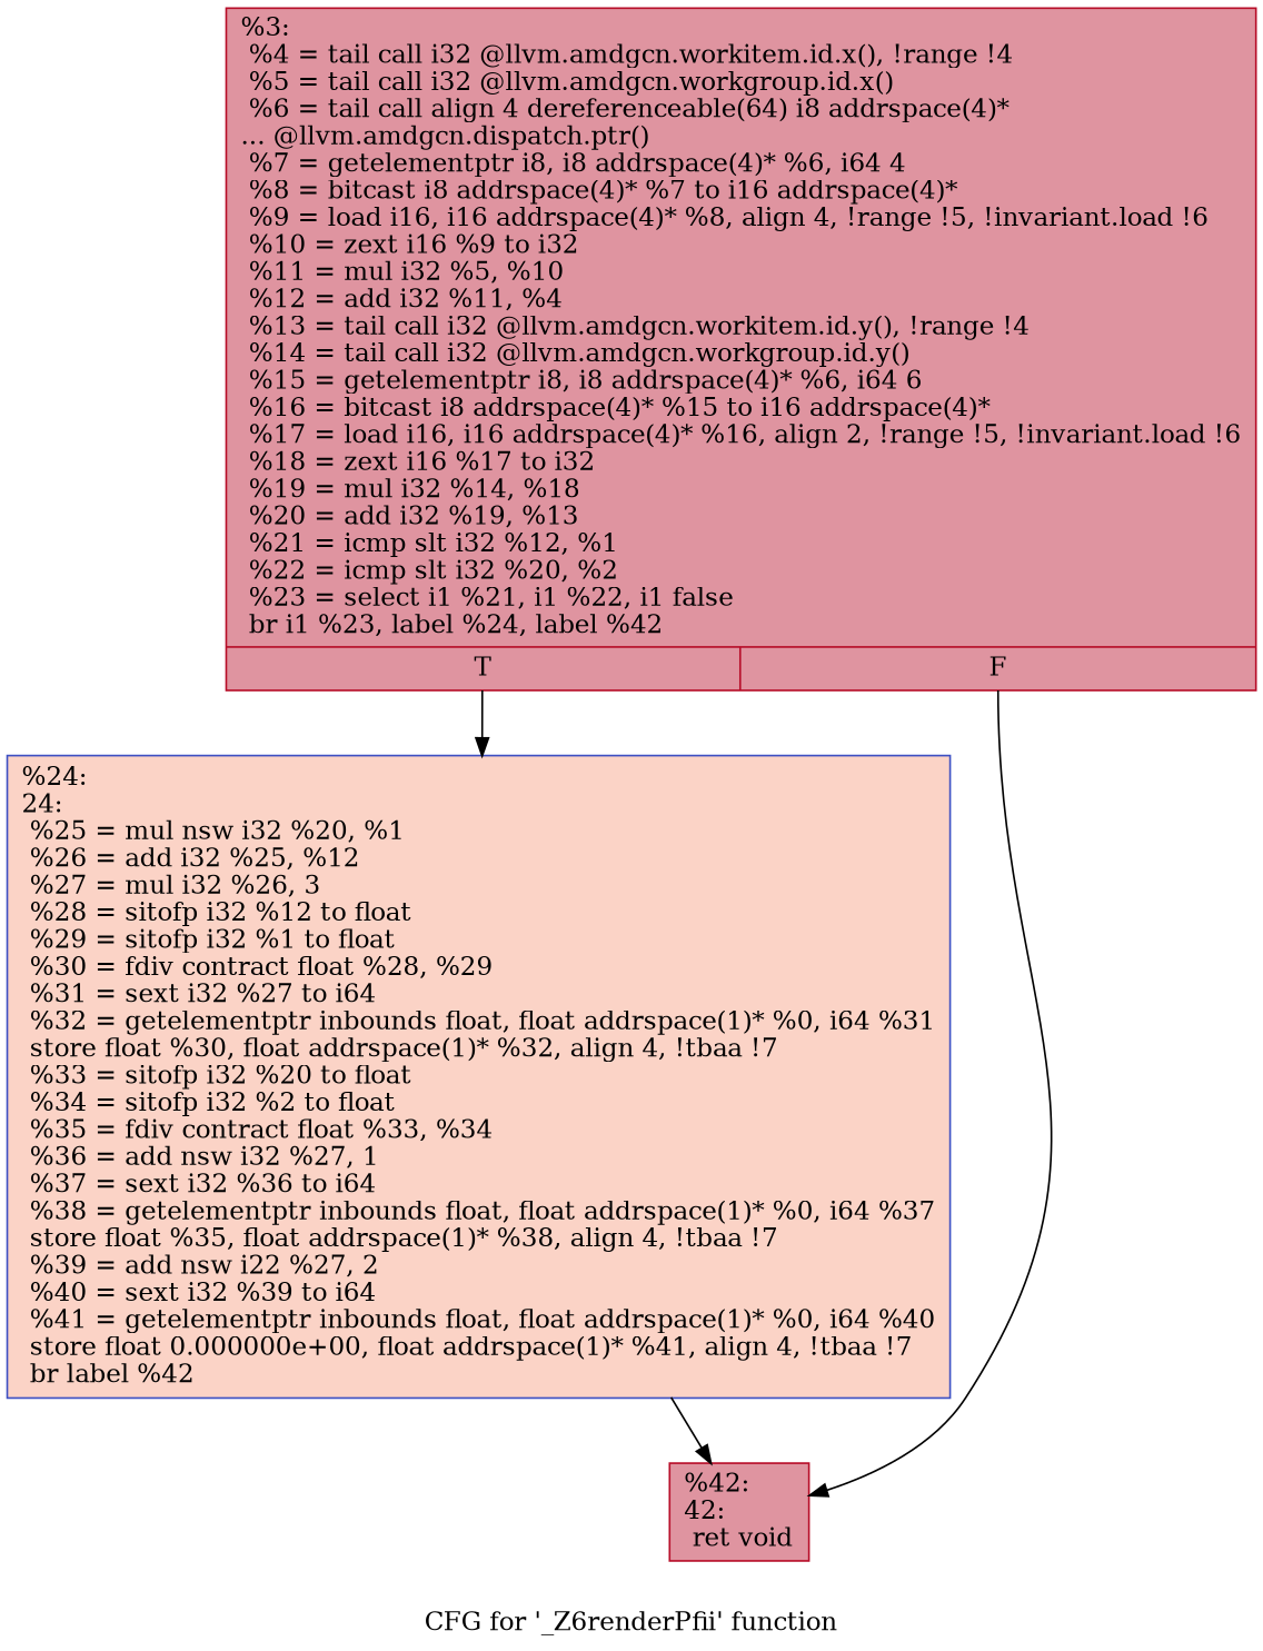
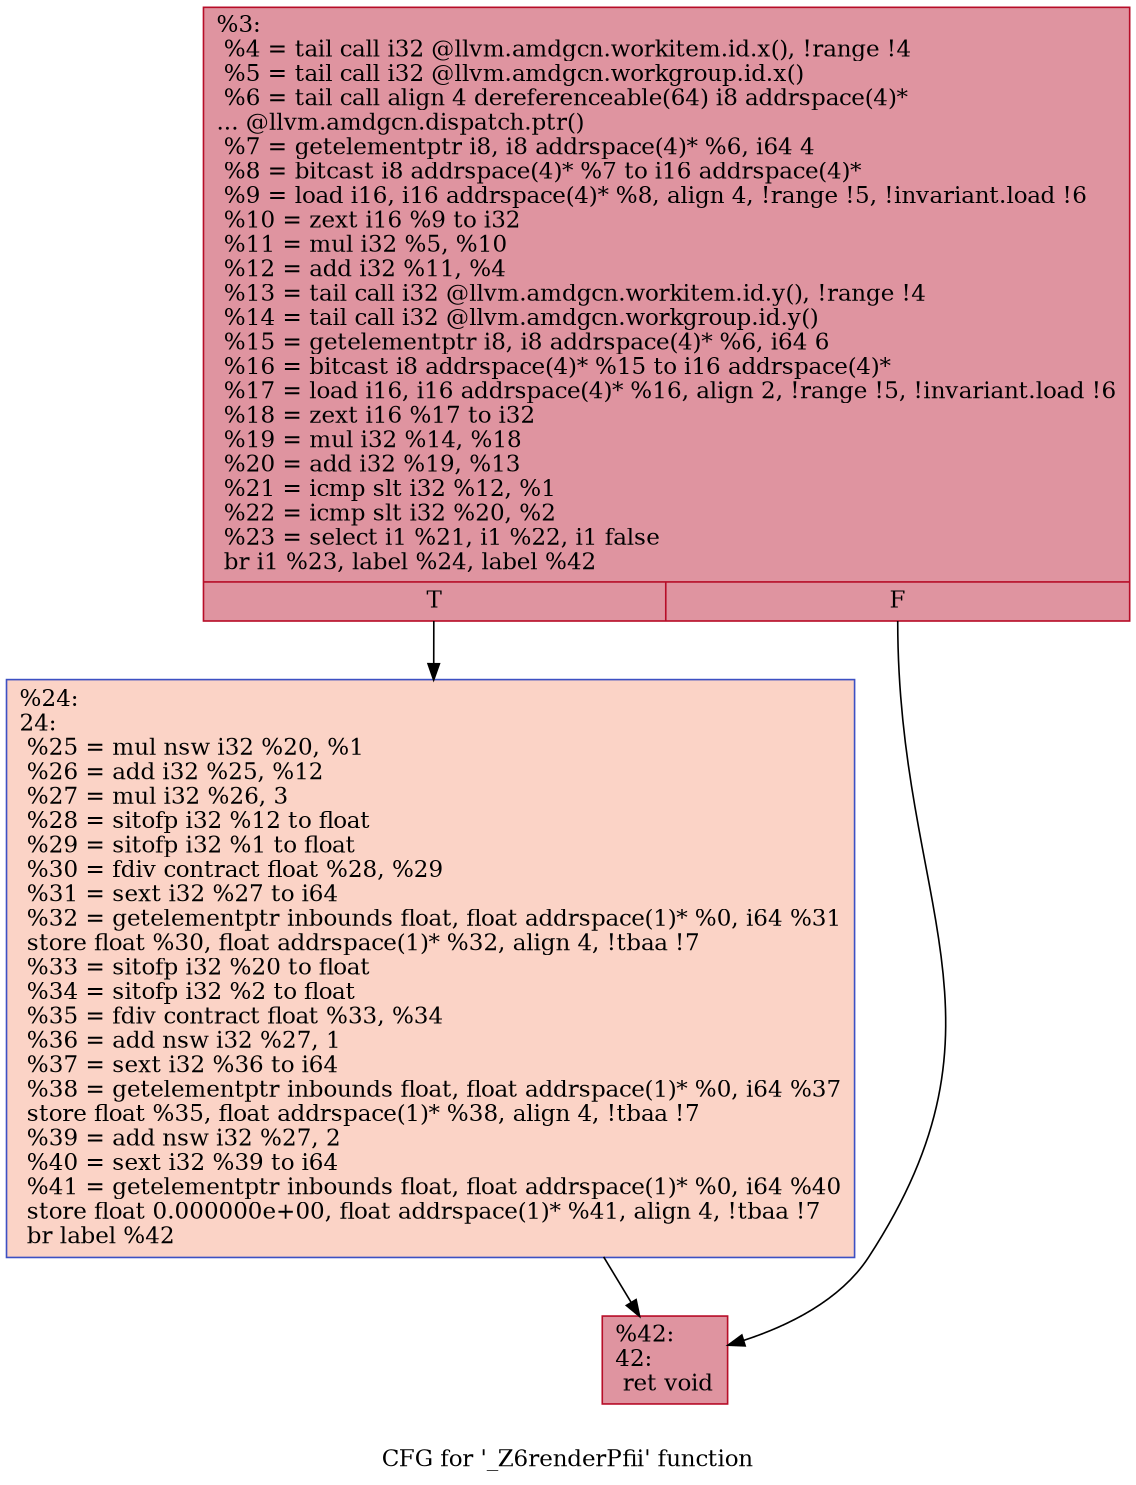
  digraph {
    label="CFG for '_Z6renderPfii' function"
    node [color="#b70d28ff" fillcolor="#b70d2870" shape=record style=filled]
    n1 [label="{%3:\l  %4 = tail call i32 @llvm.amdgcn.workitem.id.x(), !range !4\l  %5 = tail call i32 @llvm.amdgcn.workgroup.id.x()\l  %6 = tail call align 4 dereferenceable(64) i8 addrspace(4)*\l... @llvm.amdgcn.dispatch.ptr()\l  %7 = getelementptr i8, i8 addrspace(4)* %6, i64 4\l  %8 = bitcast i8 addrspace(4)* %7 to i16 addrspace(4)*\l  %9 = load i16, i16 addrspace(4)* %8, align 4, !range !5, !invariant.load !6\l  %10 = zext i16 %9 to i32\l  %11 = mul i32 %5, %10\l  %12 = add i32 %11, %4\l  %13 = tail call i32 @llvm.amdgcn.workitem.id.y(), !range !4\l  %14 = tail call i32 @llvm.amdgcn.workgroup.id.y()\l  %15 = getelementptr i8, i8 addrspace(4)* %6, i64 6\l  %16 = bitcast i8 addrspace(4)* %15 to i16 addrspace(4)*\l  %17 = load i16, i16 addrspace(4)* %16, align 2, !range !5, !invariant.load !6\l  %18 = zext i16 %17 to i32\l  %19 = mul i32 %14, %18\l  %20 = add i32 %19, %13\l  %21 = icmp slt i32 %12, %1\l  %22 = icmp slt i32 %20, %2\l  %23 = select i1 %21, i1 %22, i1 false\l  br i1 %23, label %24, label %42\l|{<s0>T|<s1>F}}"]
-   n2 [color="#3d50c3ff" fillcolor="#f59c7d70" label="{%24:\l24:                                               \l  %25 = mul nsw i32 %20, %1\l  %26 = add i32 %25, %12\l  %27 = mul i32 %26, 3\l  %28 = sitofp i32 %12 to float\l  %29 = sitofp i32 %1 to float\l  %30 = fdiv contract float %28, %29\l  %31 = sext i32 %27 to i64\l  %32 = getelementptr inbounds float, float addrspace(1)* %0, i64 %31\l  store float %30, float addrspace(1)* %32, align 4, !tbaa !7\l  %33 = sitofp i32 %20 to float\l  %34 = sitofp i32 %2 to float\l  %35 = fdiv contract float %33, %34\l  %36 = add nsw i32 %27, 1\l  %37 = sext i32 %36 to i64\l  %38 = getelementptr inbounds float, float addrspace(1)* %0, i64 %37\l  store float %35, float addrspace(1)* %38, align 4, !tbaa !7\l  %39 = add nsw i22 %27, 2\l  %40 = sext i32 %39 to i64\l  %41 = getelementptr inbounds float, float addrspace(1)* %0, i64 %40\l  store float 0.000000e+00, float addrspace(1)* %41, align 4, !tbaa !7\l  br label %42\l}"]
+   n2 [color="#3d50c3ff" fillcolor="#f59c7d70" label="{%24:\l24:                                               \l  %25 = mul nsw i32 %20, %1\l  %26 = add i32 %25, %12\l  %27 = mul i32 %26, 3\l  %28 = sitofp i32 %12 to float\l  %29 = sitofp i32 %1 to float\l  %30 = fdiv contract float %28, %29\l  %31 = sext i32 %27 to i64\l  %32 = getelementptr inbounds float, float addrspace(1)* %0, i64 %31\l  store float %30, float addrspace(1)* %32, align 4, !tbaa !7\l  %33 = sitofp i32 %20 to float\l  %34 = sitofp i32 %2 to float\l  %35 = fdiv contract float %33, %34\l  %36 = add nsw i32 %27, 1\l  %37 = sext i32 %36 to i64\l  %38 = getelementptr inbounds float, float addrspace(1)* %0, i64 %37\l  store float %35, float addrspace(1)* %38, align 4, !tbaa !7\l  %39 = add nsw i32 %27, 2\l  %40 = sext i32 %39 to i64\l  %41 = getelementptr inbounds float, float addrspace(1)* %0, i64 %40\l  store float 0.000000e+00, float addrspace(1)* %41, align 4, !tbaa !7\l  br label %42\l}"]
    n3 [label="{%42:\l42:                                               \l  ret void\l}"]
    n1 -> n2 [tailport=s0]
    n1 -> n3 [tailport=s1]
    n2 -> n3
  }
